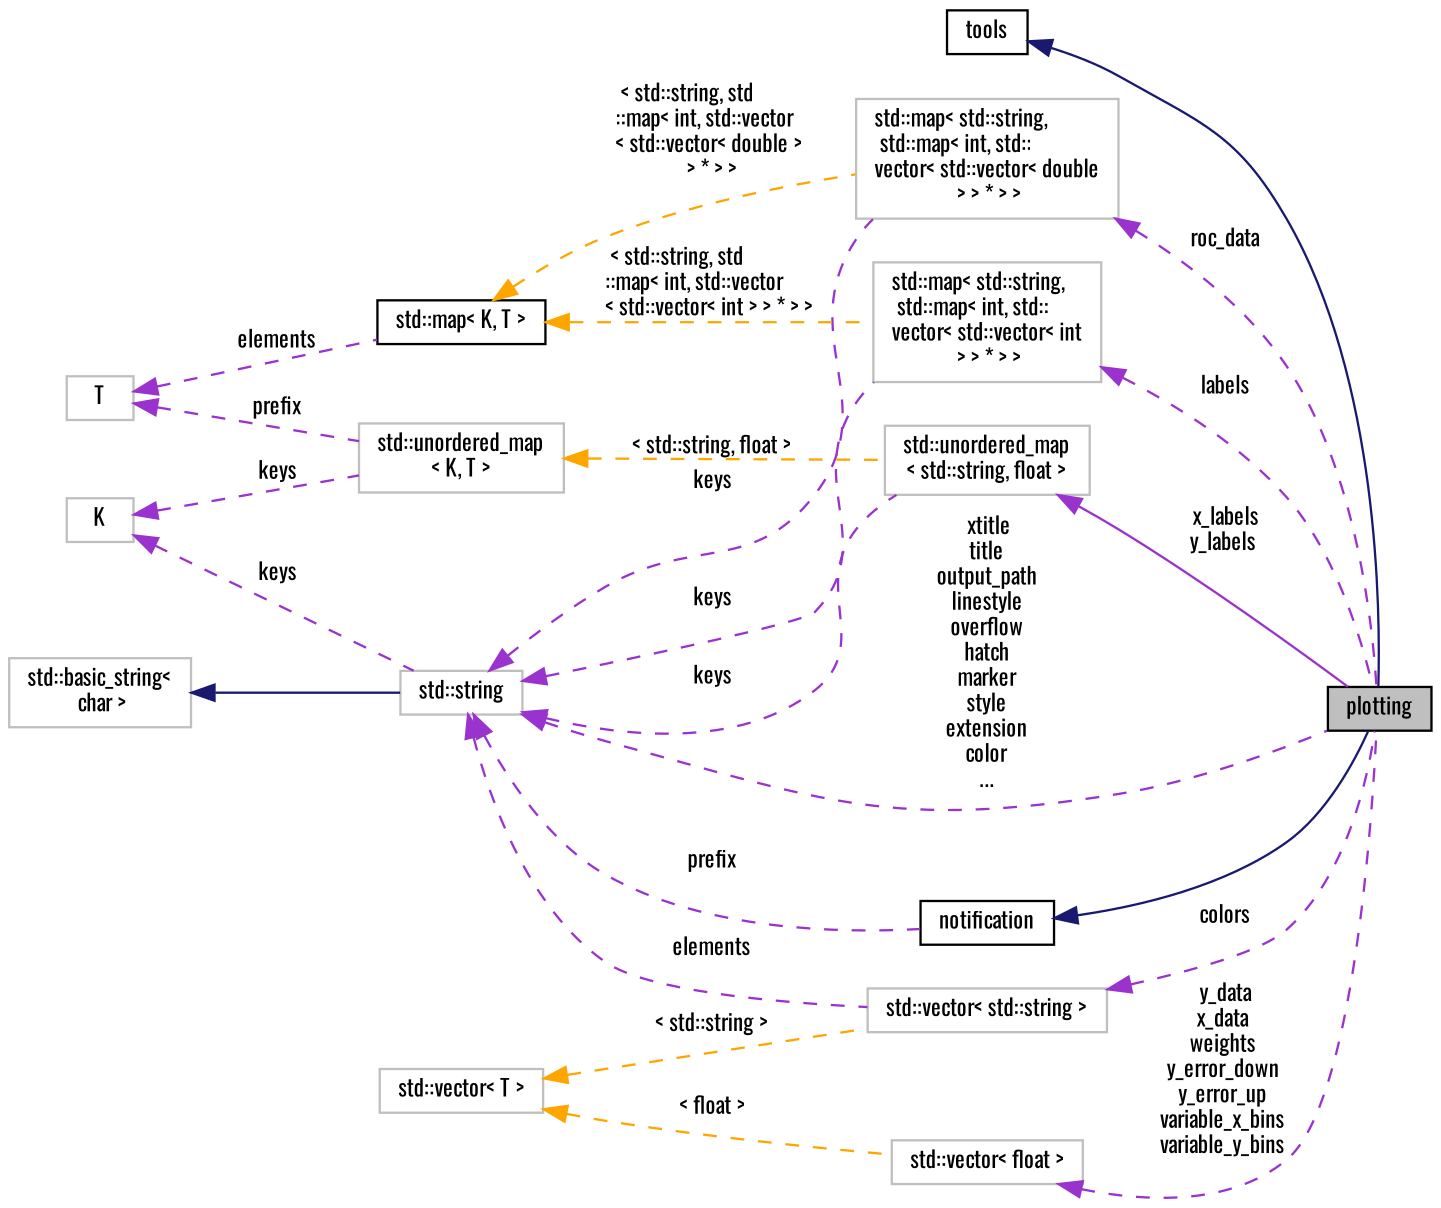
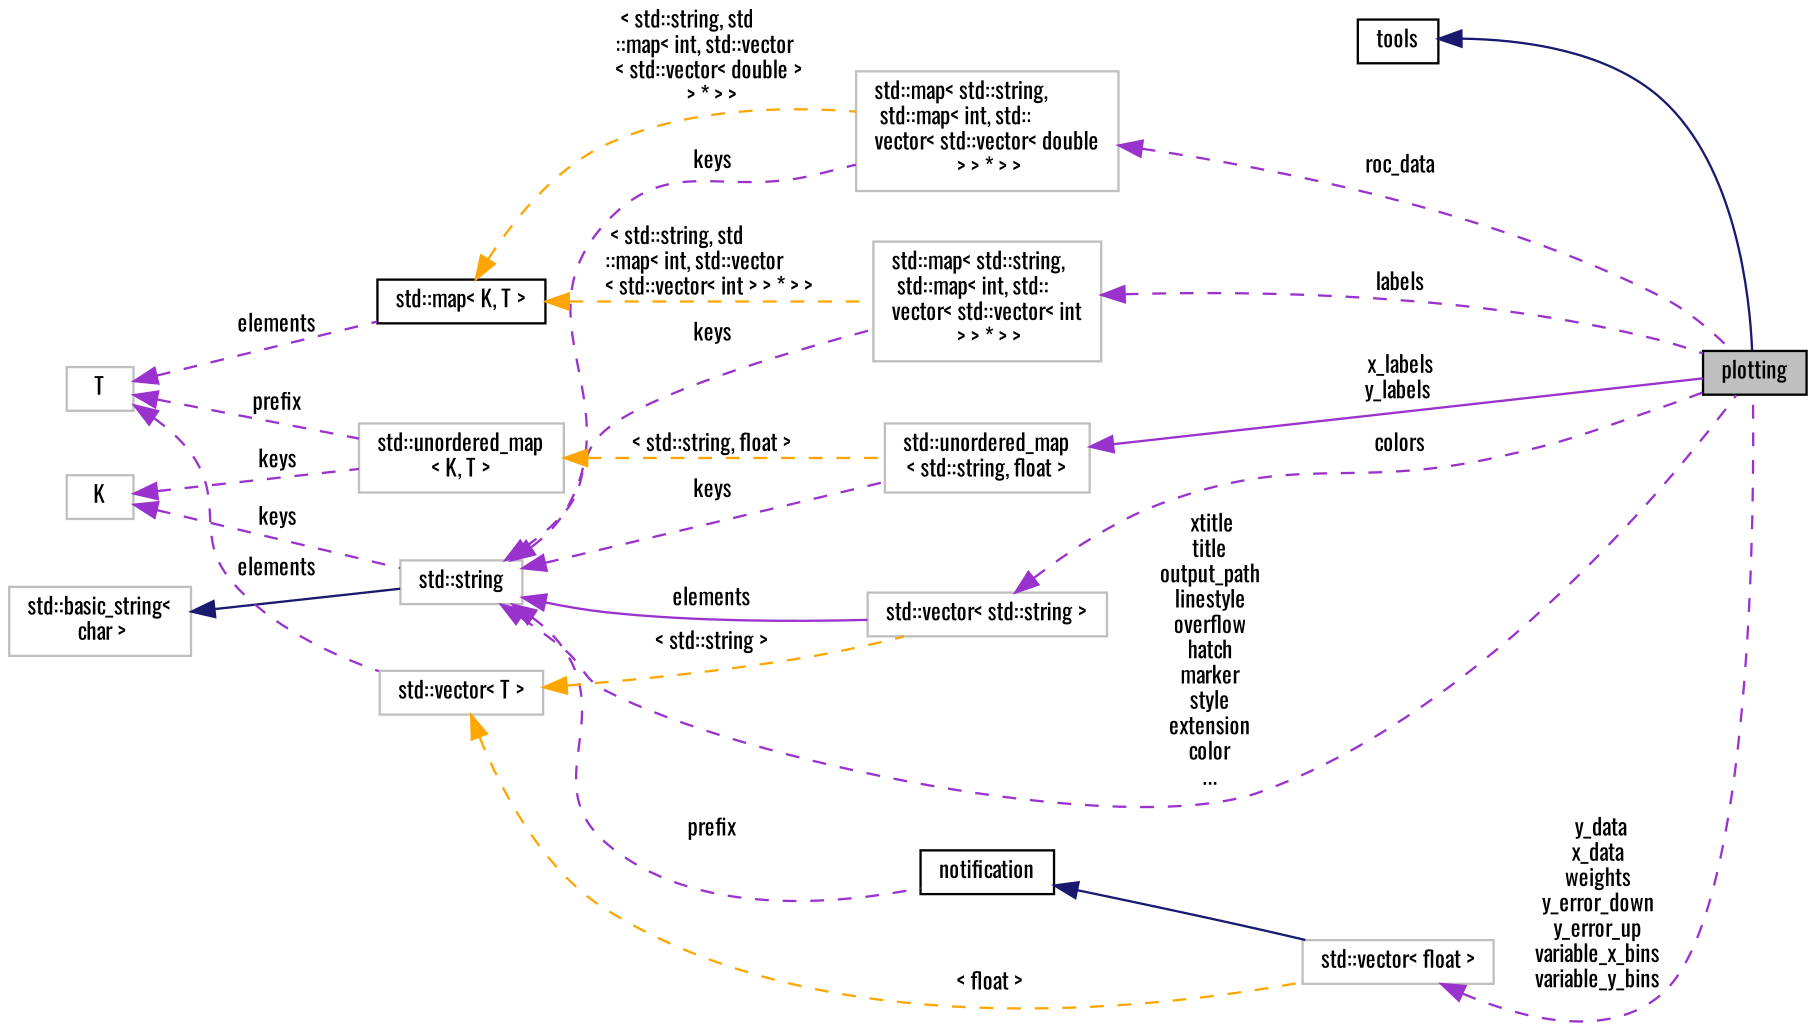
  digraph {
    fontname=Oswald
    rankdir=LR
    node [color=grey75 fillcolor=white fontname=Oswald fontsize=10 shape=record style=filled]
    edge [color=darkorchid3 dir=back fontname=Oswald fontsize=10 labelfontname=Helvetica labelfontsize=10 style=dashed]
    n1 [color=black fillcolor=grey75 fontcolor=black height=0.2 label=plotting width=0.4]
    n2 [color=black height=0.2 label=tools width=0.4]
    n3 [color=black height=0.2 label=notification width=0.4]
    n4 [height=0.2 label="std::string" width=0.4]
    n5 [height=0.2 label="std::map\< std::string,\l std::map\< int, std::\lvector\< std::vector\< double\l \> \> * \> \>" width=0.4]
    n6 [height=0.2 label="std::unordered_map\l\< std::string, float \>" width=0.4]
    n7 [height=0.2 label="std::map\< std::string,\l std::map\< int, std::\lvector\< std::vector\< int\l \> \> * \> \>" width=0.4]
    n8 [height=0.2 label="std::vector\< std::string \>" width=0.4]
    n9 [height=0.2 label="std::basic_string\<\l char \>" width=0.4]
    n10 [color=black height=0.2 label="std::map\< K, T \>" width=0.4]
    n11 [height=0.2 label=K width=0.4]
    n12 [height=0.2 label="std::unordered_map\l\< K, T \>" width=0.4]
    n13 [height=0.2 label=T width=0.4]
    n14 [height=0.2 label="std::vector\< T \>" width=0.4]
    n15 [height=0.2 label="std::vector\< float \>" width=0.4]
    n2 -> n1 [color=midnightblue style=solid]
-   n3 -> n1 [color=midnightblue style=solid]
+   n3 -> n15 [color=midnightblue style=solid]
    n4 -> n1 [label=" xtitle\ntitle\noutput_path\nlinestyle\noverflow\nhatch\nmarker\nstyle\nextension\ncolor\n..."]
    n4 -> n3 [label=" prefix"]
    n4 -> n5 [label=" keys"]
    n4 -> n6 [label=" keys"]
    n4 -> n7 [label=" keys"]
-   n4 -> n8 [label=" elements"]
+   n4 -> n8 [label=" elements" style=solid]
    n5 -> n1 [label=" roc_data"]
    n6 -> n1 [label=" x_labels\ny_labels" style=solid]
    n7 -> n1 [label=" labels"]
    n8 -> n1 [label=" colors"]
    n9 -> n4 [color=midnightblue style=solid]
    n10 -> n5 [color=orange label=" \< std::string, std\l::map\< int, std::vector\l\< std::vector\< double \>\l \> * \> \>"]
    n10 -> n7 [color=orange label=" \< std::string, std\l::map\< int, std::vector\l\< std::vector\< int \> \> * \> \>"]
    n11 -> n4 [label=" keys"]
    n11 -> n12 [label=" keys"]
    n12 -> n6 [color=orange label=" \< std::string, float \>"]
    n13 -> n10 [label=" elements"]
    n13 -> n12 [label=" prefix"]
+   n13 -> n14 [label=" elements"]
    n14 -> n8 [color=orange label=" \< std::string \>"]
    n14 -> n15 [color=orange label=" \< float \>"]
    n15 -> n1 [label=" y_data\nx_data\nweights\ny_error_down\ny_error_up\nvariable_x_bins\nvariable_y_bins"]
  }
